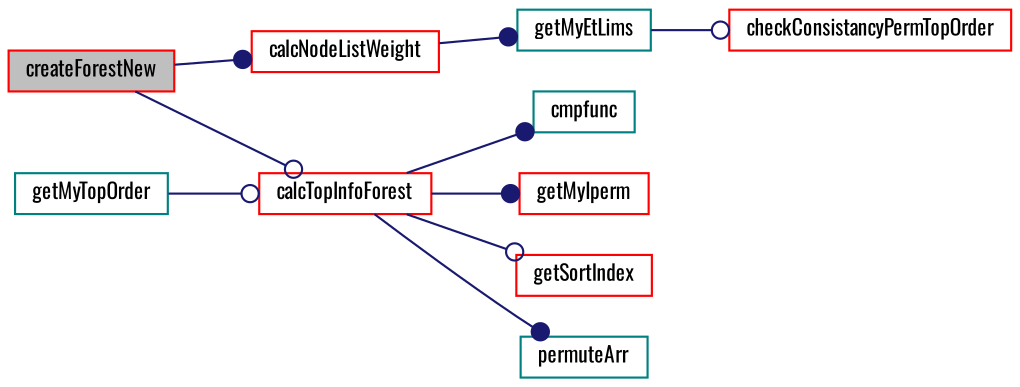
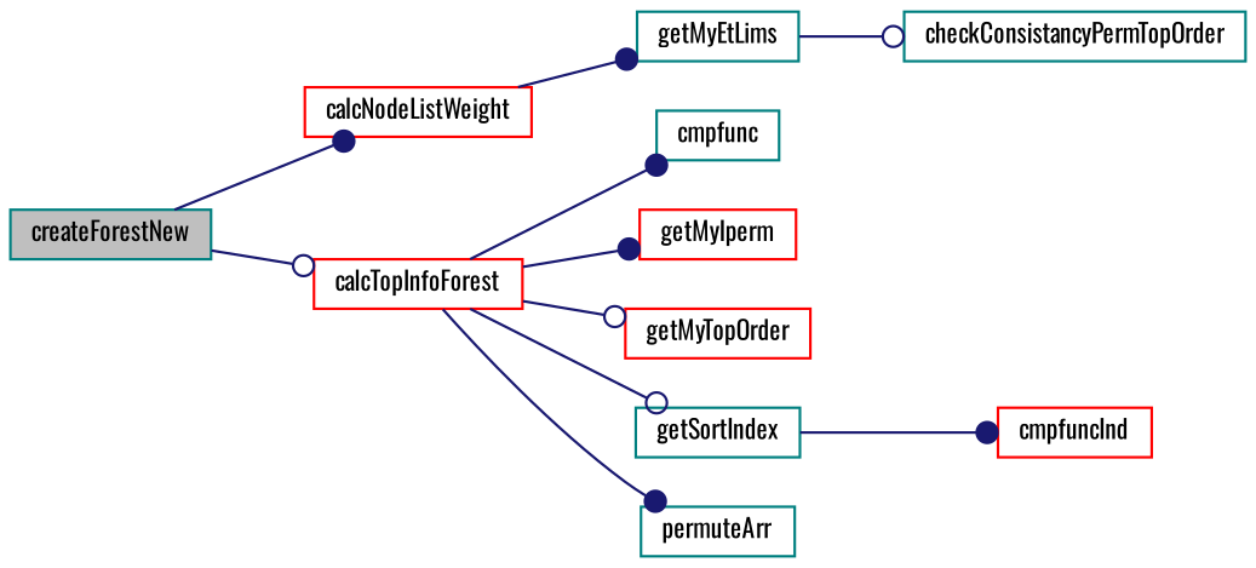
  digraph {
    fontname=Oswald
    rankdir=LR
    node [color=red fillcolor=white fontname=Oswald fontsize=10 shape=record style=filled]
    edge [arrowhead=dot color=midnightblue fontname=Oswald fontsize=10 labelfontname=Helvetica labelfontsize=10 style=solid]
-   n1 [fillcolor=grey75 fontcolor=black height=0.2 label=createForestNew width=0.4]
+   n1 [color=teal fillcolor=grey75 fontcolor=black height=0.2 label=createForestNew width=0.4]
    n2 [height=0.2 label=calcNodeListWeight width=0.4]
    n3 [height=0.2 label=calcTopInfoForest width=0.4]
    n4 [color=teal height=0.2 label=getMyEtLims width=0.4]
    n5 [color=teal height=0.2 label=cmpfunc width=0.4]
    n6 [height=0.2 label=getMyIperm width=0.4]
-   n7 [color=teal height=0.2 label=getMyTopOrder width=0.4]
-   n8 [height=0.2 label=getSortIndex width=0.4]
+   n7 [height=0.2 label=getMyTopOrder width=0.4]
+   n8 [color=teal height=0.2 label=getSortIndex width=0.4]
    n9 [color=teal height=0.2 label=permuteArr width=0.4]
-   n10 [height=0.2 label=checkConsistancyPermTopOrder width=0.4]
+   n10 [color=teal height=0.2 label=checkConsistancyPermTopOrder width=0.4]
+   n11 [height=0.2 label=cmpfuncInd width=0.4]
    n1 -> n2
    n1 -> n3 [arrowhead=odot]
    n2 -> n4
    n3 -> n5
    n3 -> n6
-   n7 -> n3 [arrowhead=odot]
+   n3 -> n7 [arrowhead=odot]
    n3 -> n8 [arrowhead=odot]
    n3 -> n9
    n4 -> n10 [arrowhead=odot]
+   n8 -> n11
  }
